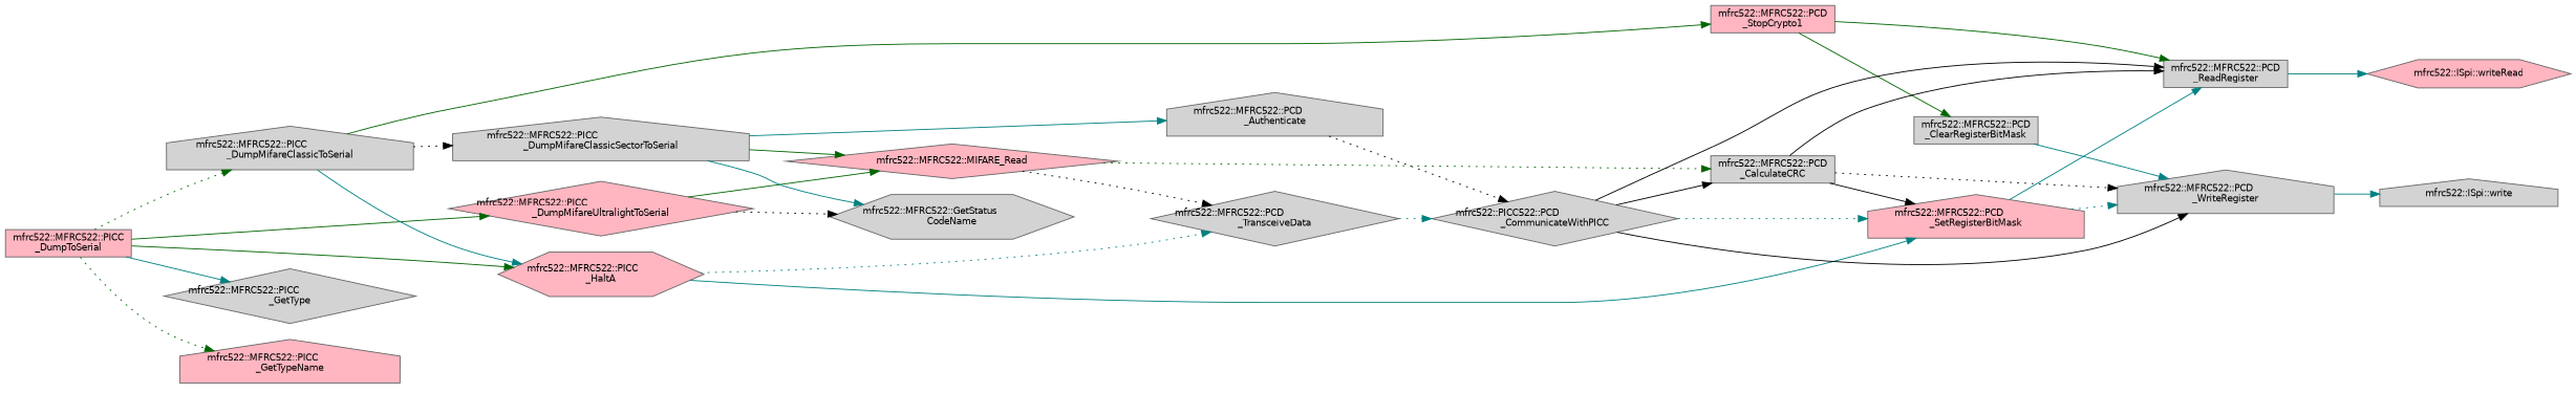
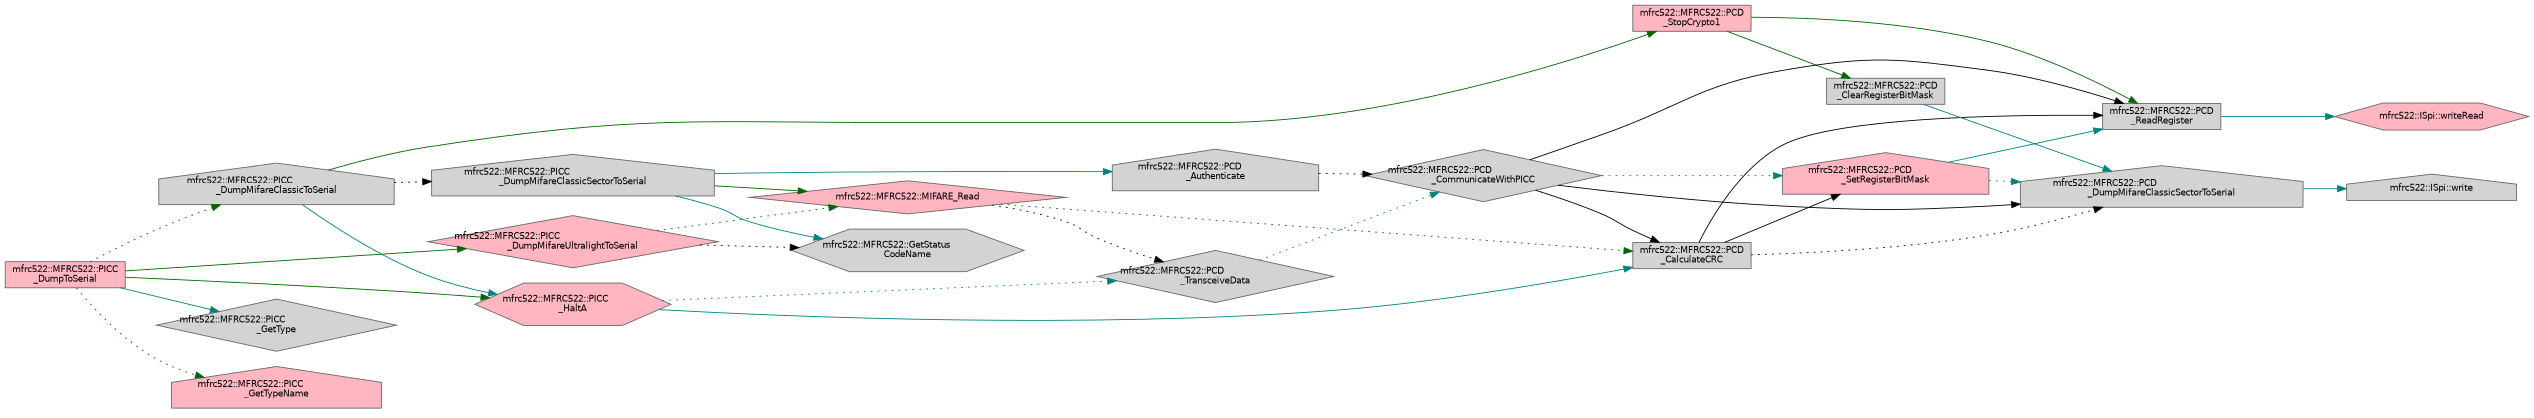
  digraph {
    rankdir=LR
    node [color=grey40 fillcolor=lightgrey fontname=Helvetica fontsize=10 shape=house style=filled]
    edge [color=teal fontname=Helvetica fontsize=10 labelfontname=Helvetica labelfontsize=10 style=solid]
    n1 [color=gray40 fillcolor=lightpink fontcolor=black height=0.2 label="mfrc522::MFRC522::PICC\l_DumpToSerial" shape=box width=0.4]
    n2 [height=0.2 label="mfrc522::MFRC522::PICC\l_DumpMifareClassicToSerial" width=0.4]
    n3 [fillcolor=lightpink height=0.2 label="mfrc522::MFRC522::PICC\l_HaltA" shape=hexagon width=0.4]
    n4 [fillcolor=lightpink height=0.2 label="mfrc522::MFRC522::PICC\l_DumpMifareUltralightToSerial" shape=diamond width=0.4]
    n5 [height=0.2 label="mfrc522::MFRC522::PICC\l_GetType" shape=diamond width=0.4]
    n6 [fillcolor=lightpink height=0.2 label="mfrc522::MFRC522::PICC\l_GetTypeName" width=0.4]
    n7 [fillcolor=lightpink height=0.2 label="mfrc522::MFRC522::PCD\l_StopCrypto1" shape=box width=0.4]
    n8 [height=0.2 label="mfrc522::MFRC522::PICC\l_DumpMifareClassicSectorToSerial" width=0.4]
    n9 [height=0.2 label="mfrc522::MFRC522::PCD\l_CalculateCRC" shape=box width=0.4]
    n10 [height=0.2 label="mfrc522::MFRC522::PCD\l_TransceiveData" shape=diamond width=0.4]
    n11 [height=0.2 label="mfrc522::MFRC522::GetStatus\lCodeName" shape=hexagon width=0.4]
    n12 [fillcolor=lightpink height=0.2 label="mfrc522::MFRC522::MIFARE_Read" shape=diamond width=0.4]
    n13 [height=0.2 label="mfrc522::MFRC522::PCD\l_ClearRegisterBitMask" shape=box width=0.4]
    n14 [height=0.2 label="mfrc522::MFRC522::PCD\l_ReadRegister" shape=box width=0.4]
    n15 [height=0.2 label="mfrc522::MFRC522::PCD\l_Authenticate" width=0.4]
-   n16 [height=0.2 label="mfrc522::MFRC522::PCD\l_WriteRegister" width=0.4]
+   n16 [height=0.2 label="mfrc522::MFRC522::PCD\l_DumpMifareClassicSectorToSerial" width=0.4]
    n17 [fillcolor=lightpink height=0.2 label="mfrc522::ISpi::writeRead" shape=hexagon width=0.4]
    n18 [height=0.2 label="mfrc522::ISpi::write" width=0.4]
-   n19 [height=0.2 label="mfrc522::PICC522::PCD\l_CommunicateWithPICC" shape=diamond width=0.4]
+   n19 [height=0.2 label="mfrc522::MFRC522::PCD\l_CommunicateWithPICC" shape=diamond width=0.4]
    n20 [fillcolor=lightpink height=0.2 label="mfrc522::MFRC522::PCD\l_SetRegisterBitMask" width=0.4]
    n1 -> n2 [color=darkgreen style=dotted]
    n1 -> n3 [color=darkgreen]
    n1 -> n4 [color=darkgreen]
    n1 -> n5
    n1 -> n6 [color=darkgreen style=dotted]
    n2 -> n3
    n2 -> n7 [color=darkgreen]
    n2 -> n8 [color=black style=dotted]
-   n3 -> n20
+   n3 -> n9
    n3 -> n10 [style=dotted]
    n4 -> n11 [color=black style=dotted]
-   n4 -> n12 [color=darkgreen]
+   n4 -> n12 [color=darkgreen style=dotted]
    n7 -> n13 [color=darkgreen]
    n7 -> n14 [color=darkgreen]
    n8 -> n11
    n8 -> n12 [color=darkgreen]
    n8 -> n15
    n9 -> n14 [color=black]
    n9 -> n16 [color=black style=dotted]
    n9 -> n20 [color=black]
    n10 -> n19 [style=dotted]
    n12 -> n9 [color=darkgreen style=dotted]
    n12 -> n10 [color=black style=dotted]
    n13 -> n16
    n14 -> n17
    n15 -> n19 [color=black style=dotted]
    n16 -> n18
    n19 -> n9 [color=black]
    n19 -> n14 [color=black]
    n19 -> n16 [color=black]
    n19 -> n20 [style=dotted]
    n20 -> n14
    n20 -> n16 [style=dotted]
  }
